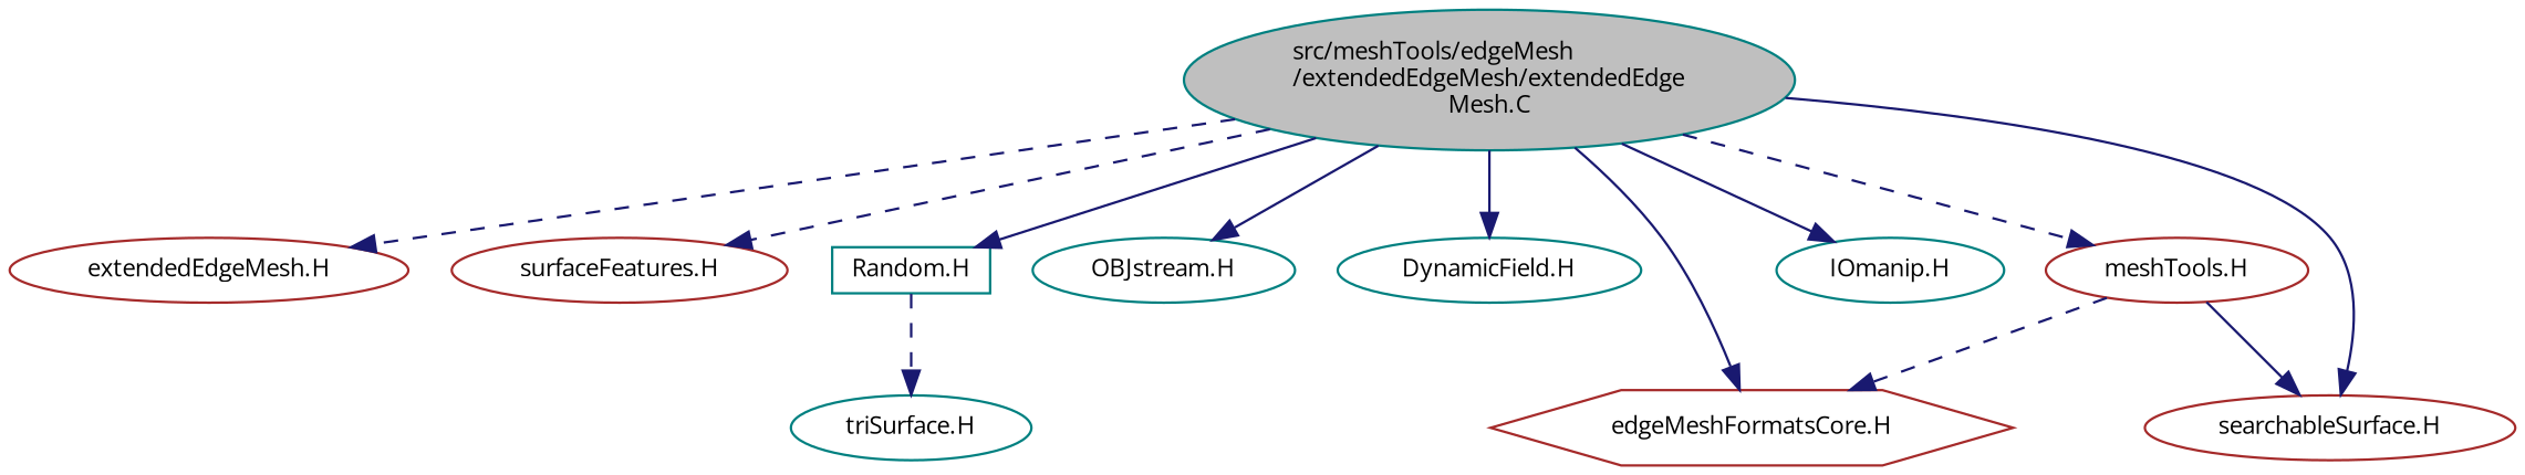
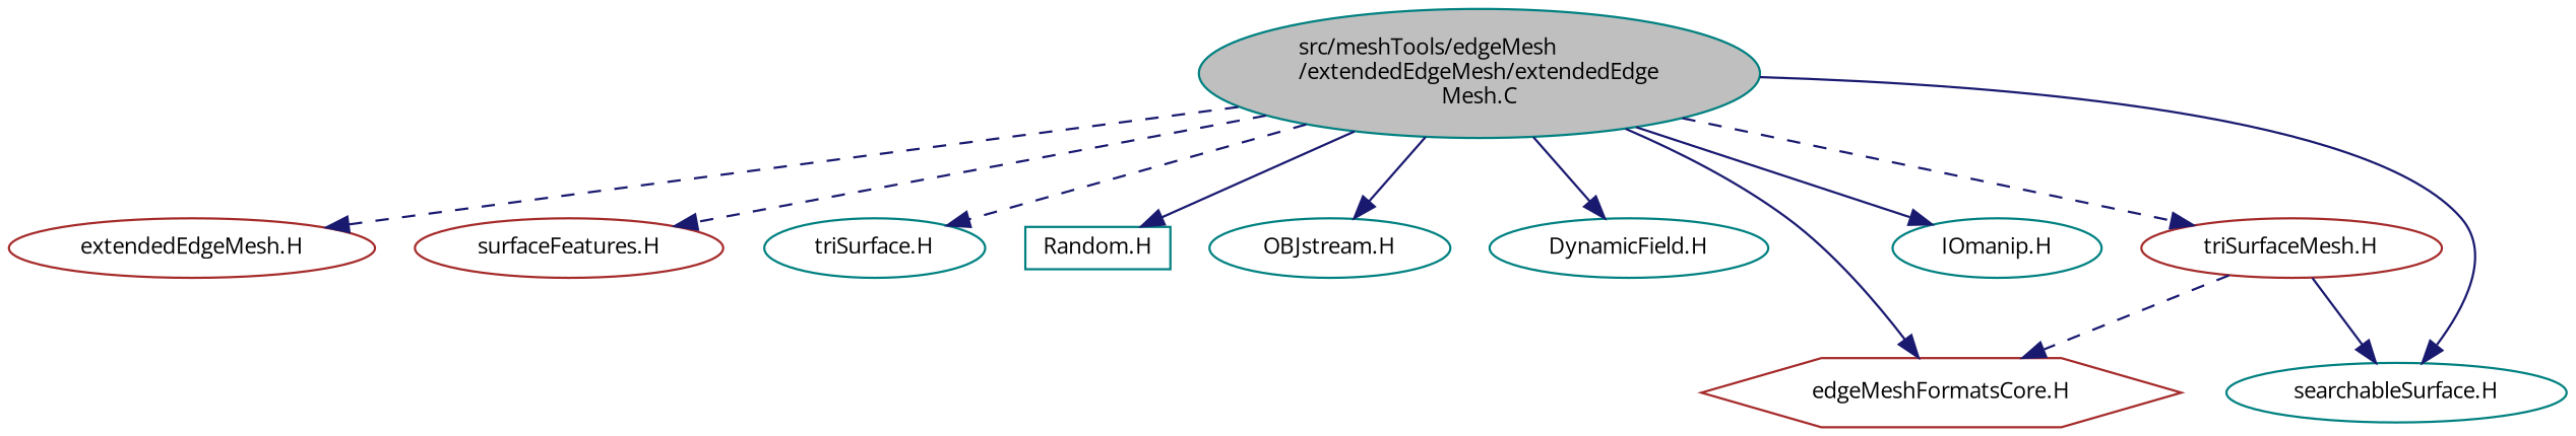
  digraph {
    fontname="Open Sans"
    node [color=teal fontname="Open Sans" fontsize=10 shape=ellipse]
    edge [color=midnightblue fontname="Open Sans" fontsize=10 labelfontname=Helvetica labelfontsize=10 style=solid]
    n1 [fillcolor=grey75 fontcolor=black height=0.2 label="src/meshTools/edgeMesh\l/extendedEdgeMesh/extendedEdge\lMesh.C" style=filled width=0.4]
    n2 [color=brown height=0.2 label="extendedEdgeMesh.H" width=0.4]
    n3 [color=brown height=0.2 label="surfaceFeatures.H" width=0.4]
    n4 [height=0.2 label="triSurface.H" width=0.4]
    n5 [height=0.2 label="Random.H" shape=box width=0.4]
    n6 [height=0.2 label="OBJstream.H" width=0.4]
    n7 [height=0.2 label="DynamicField.H" width=0.4]
    n8 [color=brown height=0.2 label="edgeMeshFormatsCore.H" shape=hexagon width=0.4]
    n9 [height=0.2 label="IOmanip.H" width=0.4]
-   n10 [color=brown height=0.2 label="searchableSurface.H" width=0.4]
-   n11 [color=brown height=0.2 label="meshTools.H" width=0.4]
+   n10 [height=0.2 label="searchableSurface.H" width=0.4]
+   n11 [color=brown height=0.2 label="triSurfaceMesh.H" width=0.4]
    n1 -> n2 [style=dashed]
    n1 -> n3 [style=dashed]
-   n5 -> n4 [style=dashed]
+   n1 -> n4 [style=dashed]
    n1 -> n5
    n1 -> n6
    n1 -> n7
    n1 -> n8
    n1 -> n9
    n1 -> n10
    n1 -> n11 [style=dashed]
    n11 -> n8 [style=dashed]
    n11 -> n10
  }
